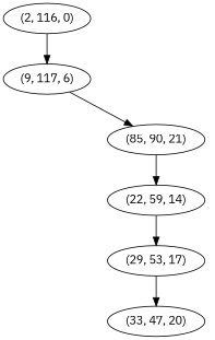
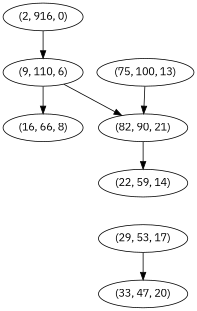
  digraph {
    fontname="IBM Plex Sans"
    node [fontname="IBM Plex Sans"]
    edge [fontname="IBM Plex Sans"]
-   "(2, 116, 0)"
-   "(9, 110, 6)" [label="(9, 117, 6)"]
-   "(85, 90, 21)"
+   "(2, 116, 0)" [label="(2, 916, 0)"]
+   "(9, 110, 6)"
+   "(16, 66, 8)"
+   "(85, 90, 21)" [label="(82, 90, 21)"]
+   "(75, 100, 13)"
    "(22, 59, 14)"
    "(29, 53, 17)"
    n8 [label="(33, 47, 20)"]
    "(2, 116, 0)" -> "(9, 110, 6)"
+   "(9, 110, 6)" -> "(16, 66, 8)"
    "(9, 110, 6)" -> "(85, 90, 21)"
    "(85, 90, 21)" -> "(22, 59, 14)"
-   "(22, 59, 14)" -> "(29, 53, 17)"
+   "(75, 100, 13)" -> "(85, 90, 21)"
    "(29, 53, 17)" -> n8
  }
